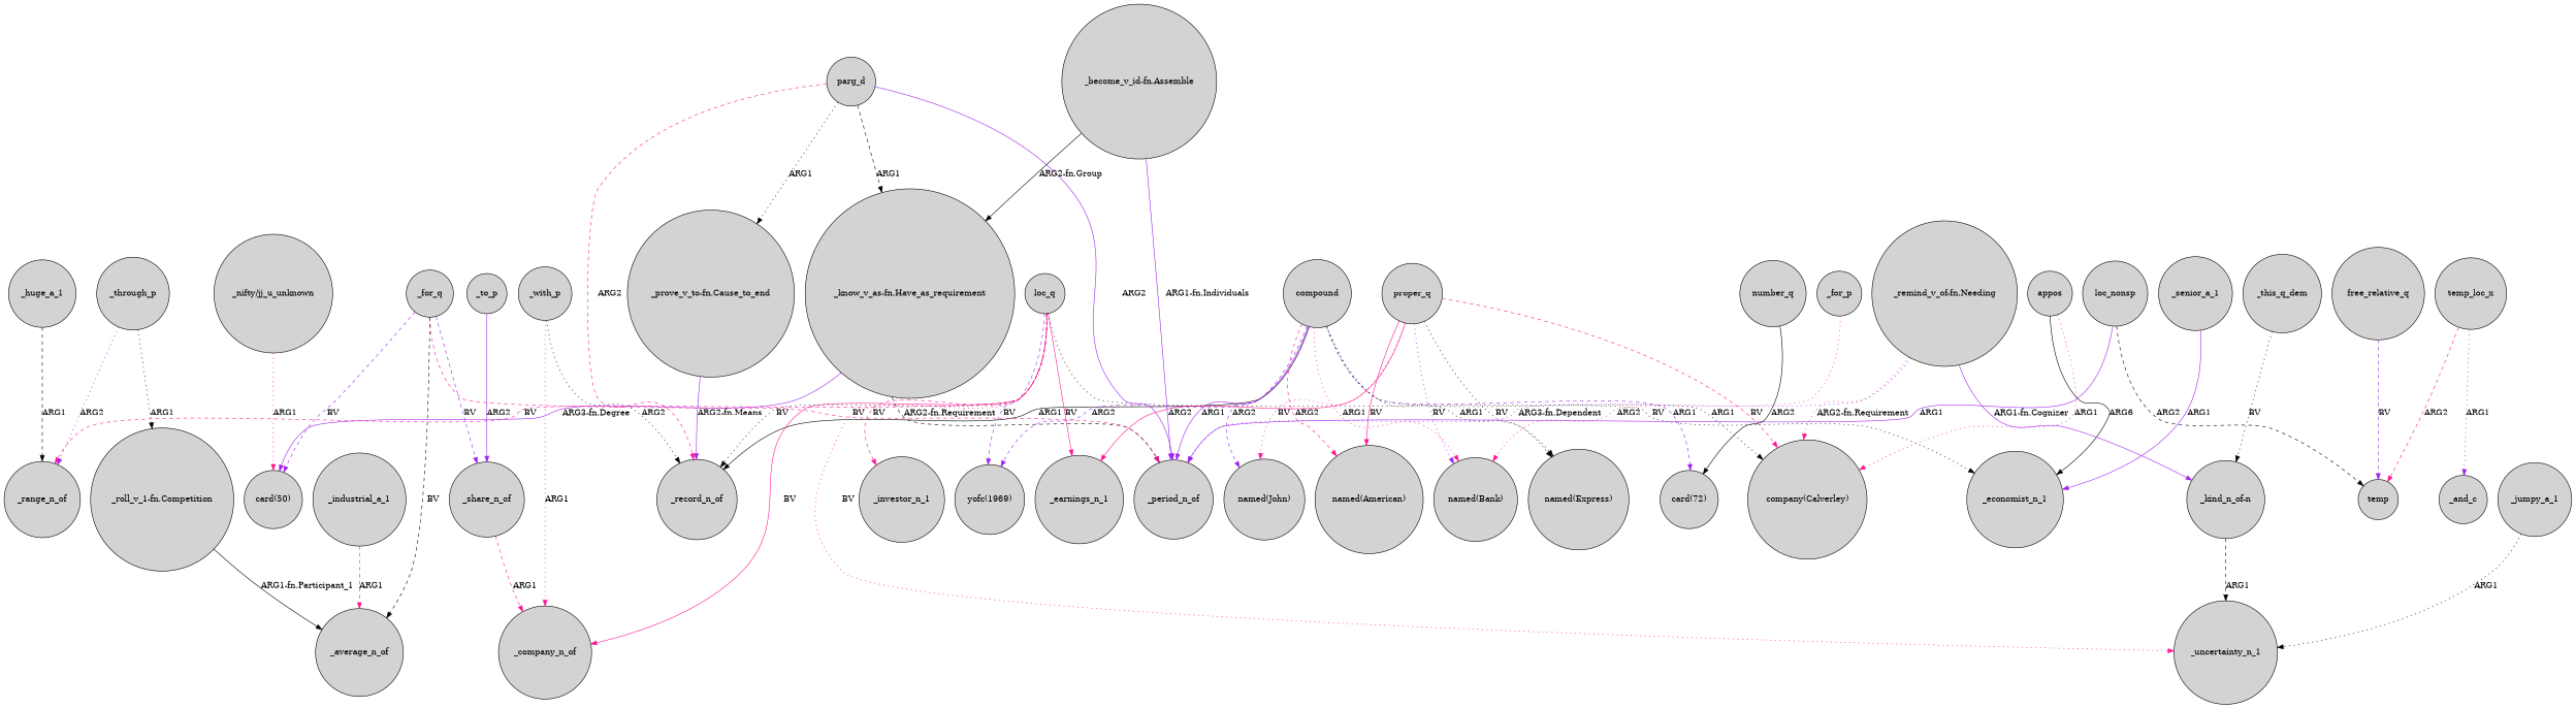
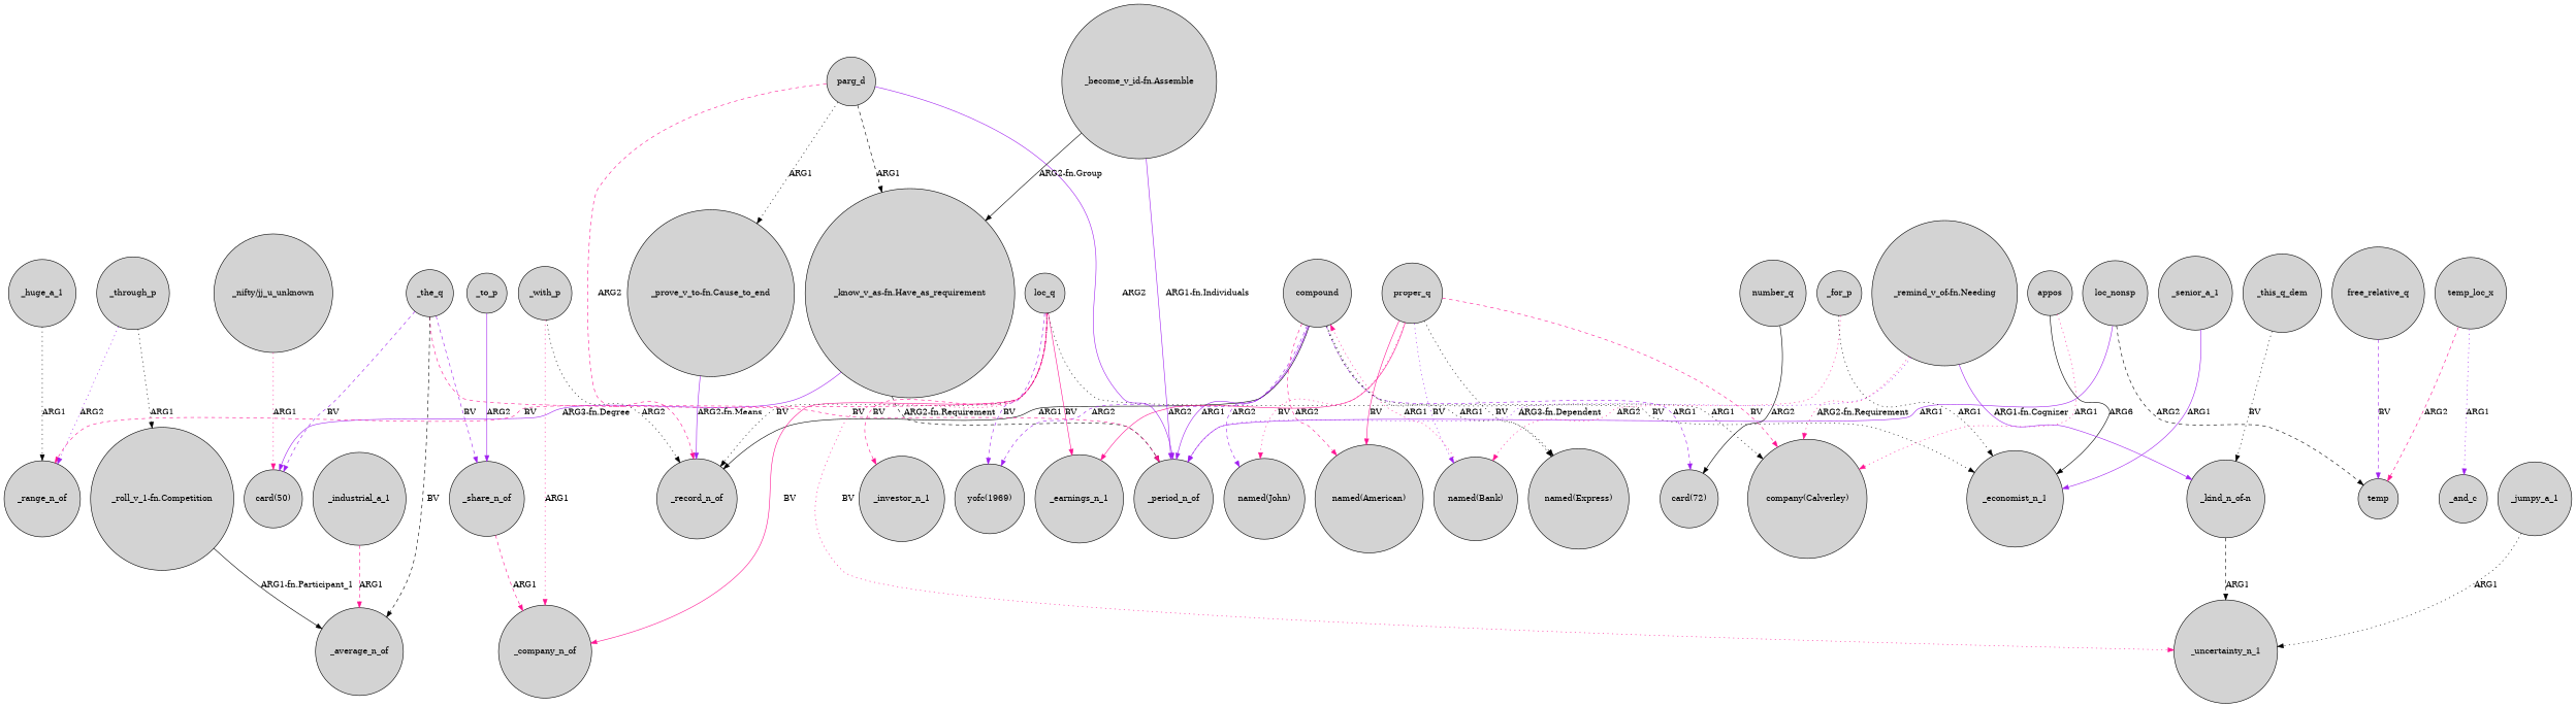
  digraph {
    node [shape=circle style=filled]
    edge [color=black style=dotted]
    _share_n_of
    _company_n_of
    "_know_v_as-fn.Have_as_requirement"
    "card(50)"
    _period_n_of
    compound
    "card(72)"
    _record_n_of
    "named(Express)"
    "named(Bank)"
    "yofc(1969)"
    n12 [label="company(Calverley)"]
    "named(John)"
    "named(American)"
    n15 [label=loc_q]
    _investor_n_1
    _earnings_n_1
    _range_n_of
    _uncertainty_n_1
    _economist_n_1
    _through_p
    "_roll_v_1-fn.Competition"
    _average_n_of
    "_prove_v_to-fn.Cause_to_end"
-   _the_q [label=_for_q]
+   _the_q
    temp_loc_x
    temp
    _and_c
    _to_p
    proper_q
    _with_p
    parg_d
    "_become_v_id-fn.Assemble"
    "_nifty/jj_u_unknown"
    appos
    loc_nonsp
    _jumpy_a_1
    _this_q_dem
    "_kind_n_of-n"
    "_remind_v_of-fn.Needing"
    _senior_a_1
    number_q
    free_relative_q
    _for_p
    _industrial_a_1
    _huge_a_1
    _share_n_of -> _company_n_of [color=deeppink label=ARG1 style=dashed]
    "_know_v_as-fn.Have_as_requirement" -> "card(50)" [color=purple label="ARG3-fn.Degree" style=solid]
    "_know_v_as-fn.Have_as_requirement" -> _period_n_of [label="ARG2-fn.Requirement" style=dashed]
    compound -> _period_n_of [color=purple label=ARG1 style=solid]
    compound -> "card(72)" [color=purple label=ARG1 style=dashed]
    compound -> _record_n_of [label=ARG1 style=solid]
    compound -> "named(Express)" [label=ARG1]
-   compound -> "named(Bank)" [color=deeppink label=ARG1]
+   "named(Bank)" -> compound [color=deeppink label=ARG1]
    compound -> "yofc(1969)" [color=purple label=ARG2 style=dashed]
    compound -> n12 [label=ARG1]
    compound -> "named(John)" [color=purple label=ARG2 style=dashed]
    compound -> "named(American)" [color=deeppink label=ARG2 style=dashed]
    n15 -> _company_n_of [color=deeppink label=BV style=solid]
    n15 -> _record_n_of [label=BV]
    n15 -> "yofc(1969)" [color=purple label=BV style=dashed]
    n15 -> _investor_n_1 [color=deeppink label=BV style=dashed]
    n15 -> _earnings_n_1 [color=deeppink label=BV style=solid]
    n15 -> _range_n_of [color=deeppink label=BV style=dashed]
    n15 -> _uncertainty_n_1 [color=deeppink label=BV]
    n15 -> _economist_n_1 [label=BV]
    _through_p -> _range_n_of [color=purple label=ARG2]
    _through_p -> "_roll_v_1-fn.Competition" [label=ARG1]
    "_roll_v_1-fn.Competition" -> _average_n_of [label="ARG1-fn.Participant_1" style=solid]
    "_prove_v_to-fn.Cause_to_end" -> _record_n_of [color=purple label="ARG2-fn.Means" style=solid]
    _the_q -> _share_n_of [color=purple label=BV style=dashed]
    _the_q -> "card(50)" [color=purple label=BV style=dashed]
    _the_q -> _period_n_of [color=deeppink label=BV style=dashed]
    _the_q -> _average_n_of [label=BV style=dashed]
    temp_loc_x -> temp [color=deeppink label=ARG2 style=dashed]
    temp_loc_x -> _and_c [color=purple label=ARG1]
    _to_p -> _share_n_of [color=purple label=ARG2 style=solid]
    proper_q -> "named(Express)" [label=BV]
    proper_q -> "named(Bank)" [color=purple label=BV]
    proper_q -> n12 [color=deeppink label=BV style=dashed]
    proper_q -> "named(John)" [color=deeppink label=BV]
    proper_q -> "named(American)" [color=deeppink label=BV style=solid]
    proper_q -> _earnings_n_1 [color=deeppink label=ARG2 style=solid]
    _with_p -> _company_n_of [color=deeppink label=ARG1]
    _with_p -> _record_n_of [label=ARG2]
    parg_d -> "_know_v_as-fn.Have_as_requirement" [label=ARG1 style=dashed]
    parg_d -> _period_n_of [color=purple label=ARG2 style=solid]
    parg_d -> _record_n_of [color=deeppink label=ARG2 style=dashed]
    parg_d -> "_prove_v_to-fn.Cause_to_end" [label=ARG1]
    "_become_v_id-fn.Assemble" -> "_know_v_as-fn.Have_as_requirement" [label="ARG2-fn.Group" style=solid]
    "_become_v_id-fn.Assemble" -> _period_n_of [color=purple label="ARG1-fn.Individuals" style=solid]
    "_nifty/jj_u_unknown" -> "card(50)" [color=deeppink label=ARG1]
    appos -> n12 [color=deeppink label=ARG1]
    appos -> _economist_n_1 [label=ARG6 style=solid]
    loc_nonsp -> _period_n_of [color=purple label=ARG1 style=solid]
    loc_nonsp -> temp [label=ARG2 style=dashed]
    _jumpy_a_1 -> _uncertainty_n_1 [label=ARG1]
    _this_q_dem -> "_kind_n_of-n" [label=BV]
    "_kind_n_of-n" -> _uncertainty_n_1 [label=ARG1 style=dashed]
    "_remind_v_of-fn.Needing" -> _period_n_of [color=purple label="ARG3-fn.Dependent"]
    "_remind_v_of-fn.Needing" -> n12 [color=deeppink label="ARG2-fn.Requirement"]
    "_remind_v_of-fn.Needing" -> "_kind_n_of-n" [color=purple label="ARG1-fn.Cognizer" style=solid]
    _senior_a_1 -> _economist_n_1 [color=purple label=ARG1 style=solid]
    number_q -> "card(72)" [label=ARG2 style=solid]
    free_relative_q -> temp [color=purple label=BV style=dashed]
    _for_p -> "named(Bank)" [color=deeppink label=ARG2]
+   _for_p -> _economist_n_1 [label=ARG1]
    _industrial_a_1 -> _average_n_of [color=deeppink label=ARG1 style=dashed]
-   _huge_a_1 -> _range_n_of [label=ARG1 style=dashed]
+   _huge_a_1 -> _range_n_of [label=ARG1]
  }
